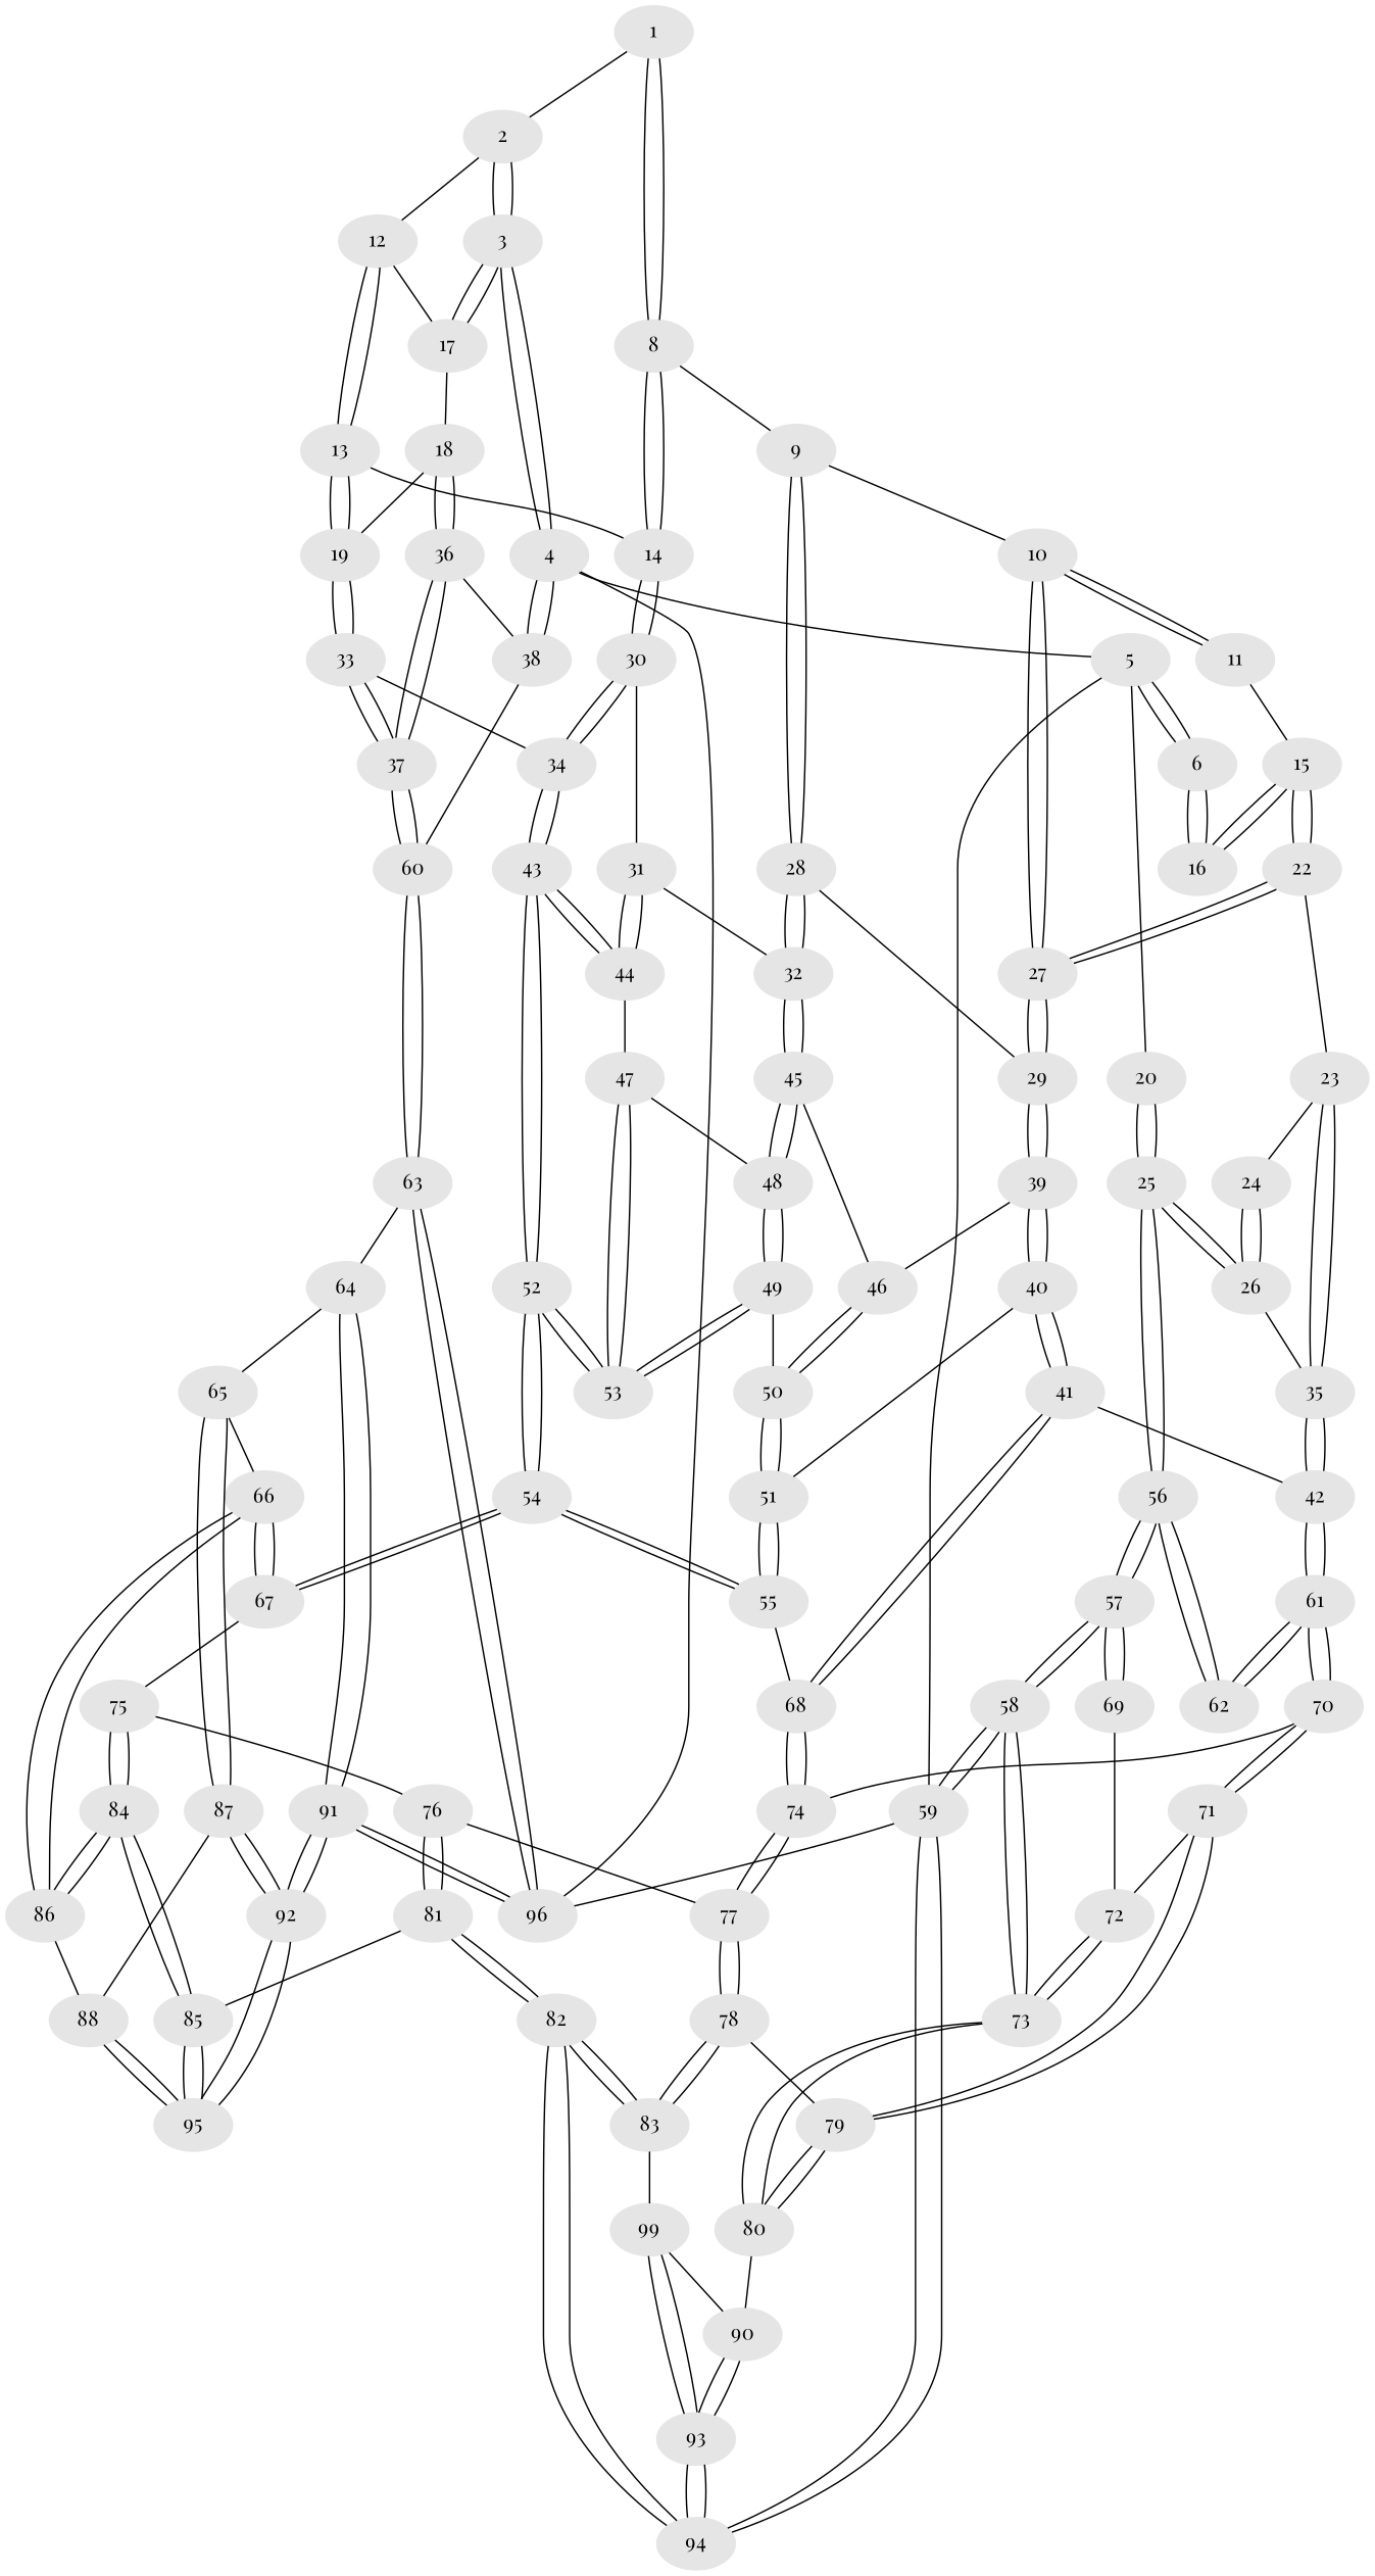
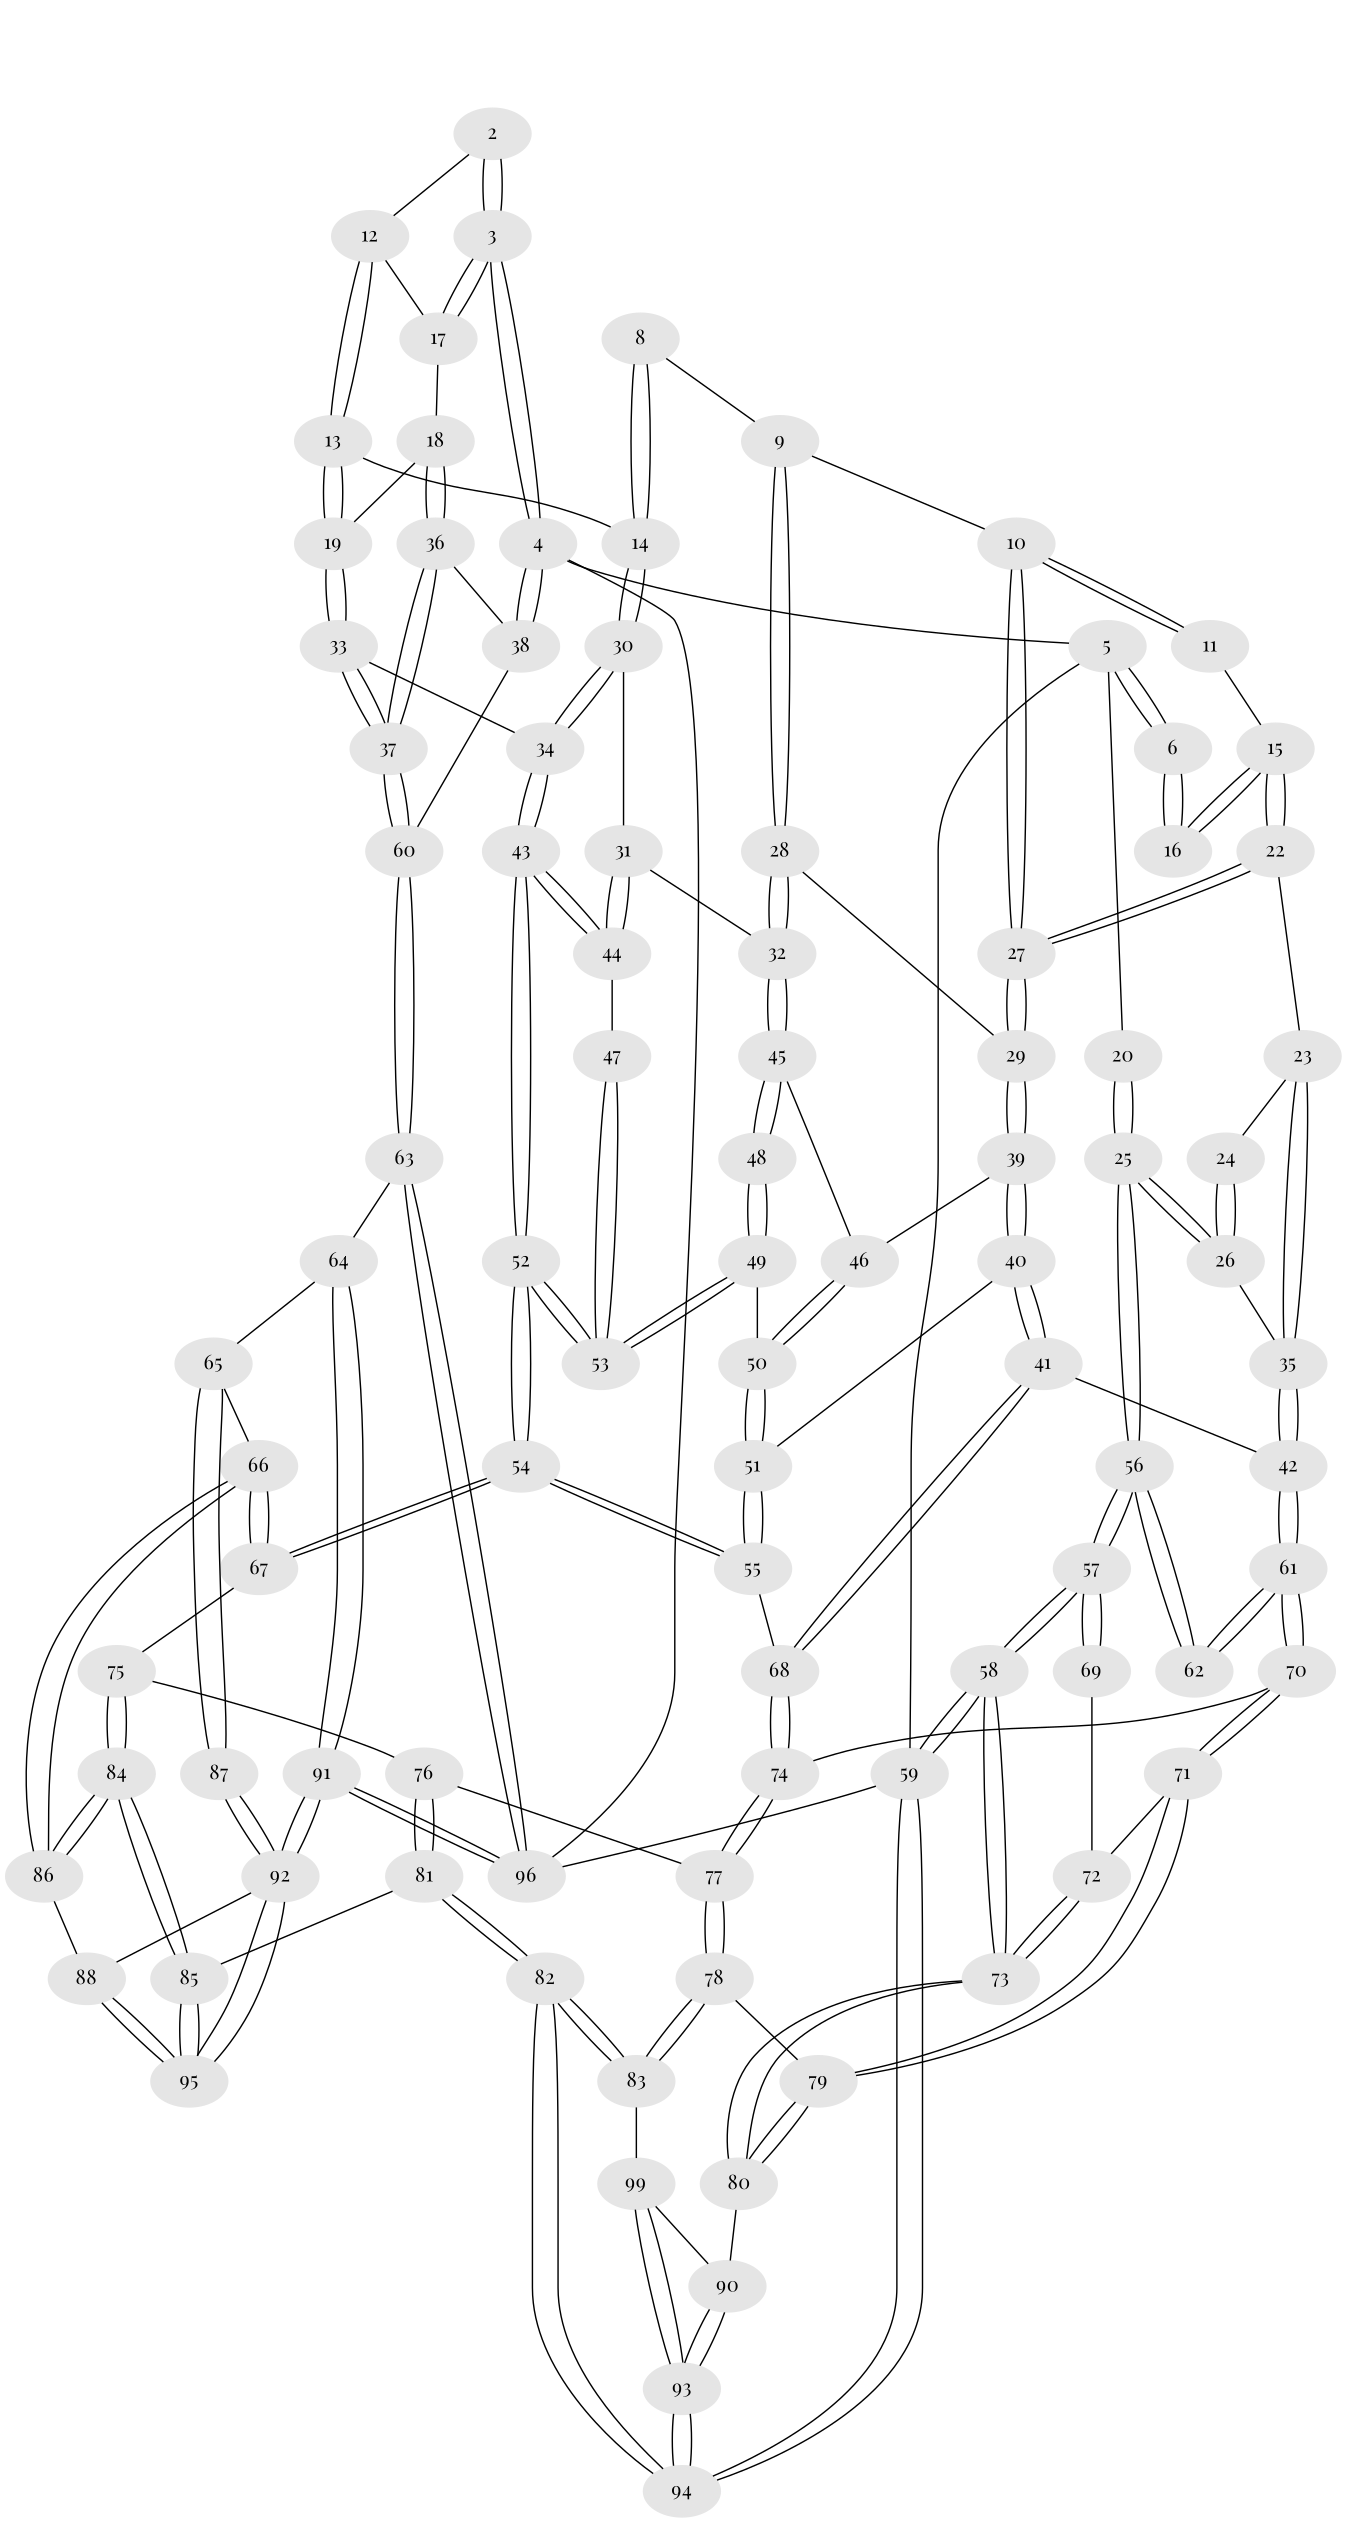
  graph {
    fontname="Playfair Display"
    node [color=gray90 fontname="Playfair Display" style=filled]
    edge [fontname="Playfair Display"]
-   1
    2
    8
    3
    12
    9
    14
    4
    17
    13
    5
    38
    96
    18
    6
    20
    59
    60
    16
    25
    94
    11
    15
    10
    28
    30
    27
    29
    32
    22
    19
    33
    31
    34
    23
    36
    37
    26
    56
    24
    35
    42
    57
    62
    39
    45
    40
    46
    44
    43
    47
    48
    52
    61
    63
    41
    51
    50
    68
    55
    74
    70
    53
    54
    49
    67
    75
    58
    69
    73
    72
    80
    64
    71
    65
    91
    66
    87
    92
    86
    88
    76
    84
    77
    79
    90
    78
    81
    85
    82
    83
    n92 [label=99]
    93
    95
-   1 -- 2
-   1 -- 8
-   1 -- 8
    2 -- 3
    2 -- 3
    2 -- 12
    8 -- 9
    8 -- 14
    8 -- 14
    3 -- 4
    3 -- 4
    3 -- 17
    3 -- 17
    12 -- 17
    12 -- 13
    12 -- 13
    9 -- 10
    9 -- 28
    9 -- 28
    14 -- 30
    14 -- 30
    4 -- 5
    4 -- 38
    4 -- 38
    4 -- 96
    17 -- 18
    13 -- 14
    13 -- 19
    13 -- 19
    5 -- 6
    5 -- 6
    5 -- 20
    5 -- 59
    38 -- 60
    18 -- 19
    18 -- 36
    18 -- 36
    6 -- 16
    6 -- 16
    20 -- 25
    20 -- 25
    59 -- 96
    59 -- 94
    59 -- 94
    60 -- 63
    60 -- 63
    25 -- 26
    25 -- 26
    25 -- 56
    25 -- 56
    11 -- 15
    15 -- 16
    15 -- 16
    15 -- 22
    15 -- 22
    10 -- 11
    10 -- 11
    10 -- 27
    10 -- 27
    28 -- 29
    28 -- 32
    28 -- 32
    30 -- 31
    30 -- 34
    30 -- 34
    27 -- 29
    27 -- 29
    29 -- 39
    29 -- 39
    32 -- 45
    32 -- 45
    22 -- 27
    22 -- 27
    22 -- 23
    19 -- 33
    19 -- 33
    33 -- 34
    33 -- 37
    33 -- 37
    31 -- 32
    31 -- 44
    31 -- 44
    34 -- 43
    34 -- 43
    23 -- 24
    23 -- 35
    23 -- 35
    36 -- 38
    36 -- 37
    36 -- 37
    37 -- 60
    37 -- 60
    26 -- 35
    56 -- 57
    56 -- 57
    56 -- 62
    56 -- 62
    24 -- 26
    24 -- 26
    35 -- 42
    35 -- 42
    42 -- 61
    42 -- 61
    57 -- 58
    57 -- 58
    57 -- 69
    57 -- 69
    39 -- 40
    39 -- 40
    39 -- 46
    45 -- 46
    45 -- 48
    45 -- 48
    40 -- 41
    40 -- 41
    40 -- 51
    46 -- 50
    46 -- 50
    44 -- 47
    43 -- 44
    43 -- 44
    43 -- 52
    43 -- 52
-   47 -- 48
    47 -- 53
    47 -- 53
    48 -- 49
    48 -- 49
    52 -- 53
    52 -- 53
    52 -- 54
    52 -- 54
    61 -- 62
    61 -- 62
    61 -- 70
    61 -- 70
    63 -- 96
    63 -- 96
    63 -- 64
    41 -- 42
    41 -- 68
    41 -- 68
    51 -- 55
    51 -- 55
    50 -- 51
    50 -- 51
    68 -- 74
    68 -- 74
    55 -- 68
    74 -- 77
    74 -- 77
    70 -- 74
    70 -- 71
    70 -- 71
    54 -- 55
    54 -- 55
    54 -- 67
    54 -- 67
    49 -- 50
    49 -- 53
    49 -- 53
    67 -- 75
    75 -- 76
    75 -- 84
    75 -- 84
    58 -- 59
    58 -- 59
    58 -- 73
    58 -- 73
    69 -- 72
    73 -- 80
    73 -- 80
    72 -- 73
    72 -- 73
    80 -- 90
    64 -- 65
    64 -- 91
    64 -- 91
    71 -- 72
    71 -- 79
    71 -- 79
    65 -- 66
    65 -- 87
    65 -- 87
    91 -- 96
    91 -- 96
    91 -- 92
    91 -- 92
    66 -- 67
    66 -- 67
    66 -- 86
    66 -- 86
    87 -- 92
    87 -- 92
-   87 -- 88
+   92 -- 88
    92 -- 95
    92 -- 95
    86 -- 88
    88 -- 95
    88 -- 95
    76 -- 77
    76 -- 81
    76 -- 81
    84 -- 86
    84 -- 86
    84 -- 85
    84 -- 85
    77 -- 78
    77 -- 78
    79 -- 80
    79 -- 80
    90 -- 93
    90 -- 93
    78 -- 79
    78 -- 83
    78 -- 83
    81 -- 85
    81 -- 82
    81 -- 82
    85 -- 95
    85 -- 95
    82 -- 94
    82 -- 94
    82 -- 83
    82 -- 83
    83 -- n92
    n92 -- 90
    n92 -- 93
    n92 -- 93
    93 -- 94
    93 -- 94
  }
